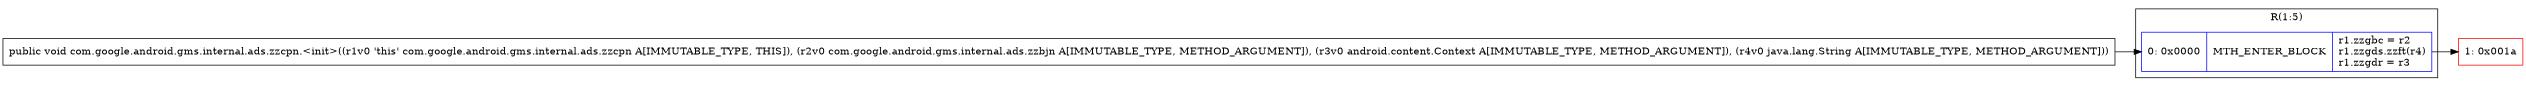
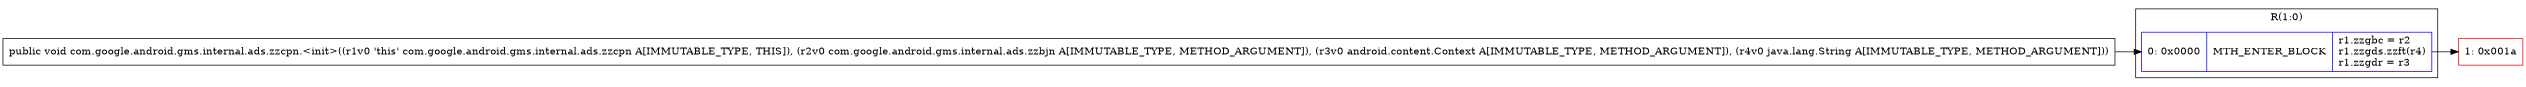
  digraph {
    rankdir=LR
    node [shape=record]
    n1 [color=blue label="{0\:\ 0x0000|MTH_ENTER_BLOCK\l|r1.zzgbc = r2\lr1.zzgds.zzft(r4)\lr1.zzgdr = r3\l}"]
    n2 [color=red label="{1\:\ 0x001a}"]
    n3 [label="{public void com.google.android.gms.internal.ads.zzcpn.\<init\>((r1v0 'this' com.google.android.gms.internal.ads.zzcpn A[IMMUTABLE_TYPE, THIS]), (r2v0 com.google.android.gms.internal.ads.zzbjn A[IMMUTABLE_TYPE, METHOD_ARGUMENT]), (r3v0 android.content.Context A[IMMUTABLE_TYPE, METHOD_ARGUMENT]), (r4v0 java.lang.String A[IMMUTABLE_TYPE, METHOD_ARGUMENT])) }"]
    subgraph cluster_1 {
-     label="R(1:5)"
+     label="R(1:0)"
      n1
    }
    n1 -> n2
    n3 -> n1
  }
